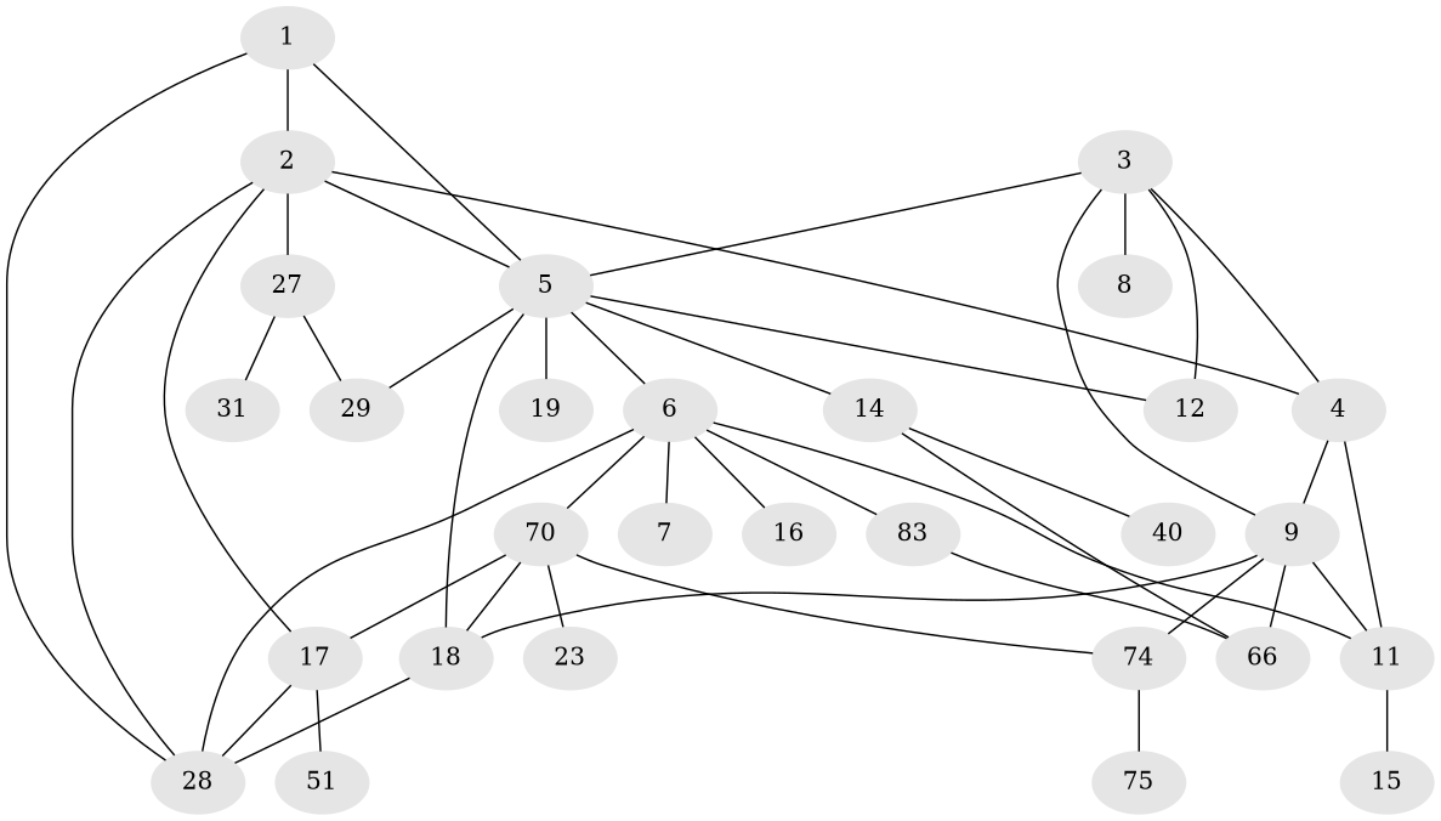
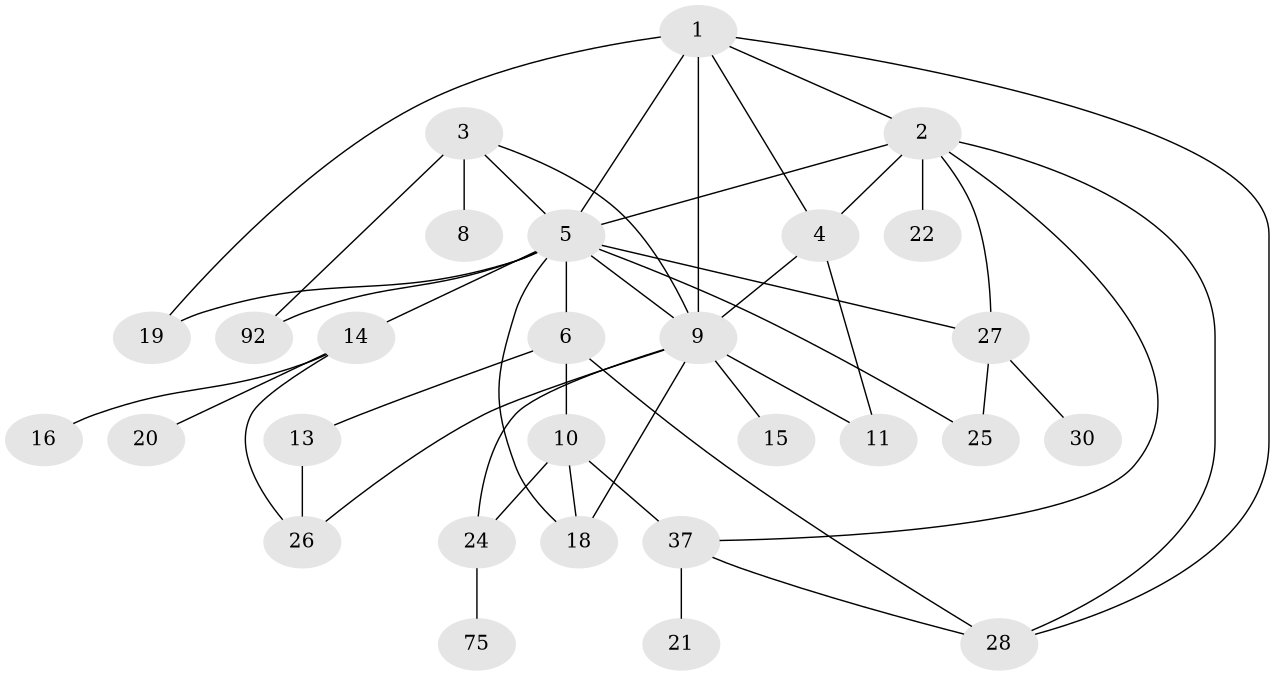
  graph {
    node [color=gray90 style=filled]
    edge [weight=1.0]
    1
    2
    4
    5
    9
    19
    28
-   17
+   17 [label=37]
+   22
    27
    11
-   12
+   12 [label=92]
    6
    14
    18
-   29
+   29 [label=25]
    15
-   24 [label=74]
-   26 [label=66]
+   24
+   26
    3
    8
-   21 [label=51]
-   30 [label=31]
-   7
-   10 [label=70]
-   13 [label=83]
+   21
+   30
+   10
+   13
    16
-   20 [label=40]
-   23
+   20
    n30 [label=75]
    1 -- 2
-   3 -- 4
+   1 -- 4
    1 -- 5
+   1 -- 9 [weight=12.0]
+   1 -- 19
    1 -- 28
    2 -- 4
    2 -- 5
    2 -- 28
    2 -- 17
+   2 -- 22 [weight=2.0]
    2 -- 27
    4 -- 9
    4 -- 11 [weight=3.0]
+   5 -- 9
    5 -- 19
+   5 -- 27
    5 -- 12
    5 -- 6
    5 -- 14
    5 -- 18 [weight=2.0]
    5 -- 29
    9 -- 11
    9 -- 18
-   11 -- 15 [weight=2.0]
+   9 -- 15 [weight=2.0]
    9 -- 24 [weight=3.0]
    9 -- 26
    17 -- 28
    17 -- 21
    27 -- 29
    27 -- 30
    6 -- 28
-   6 -- 11
-   6 -- 7
    6 -- 10
    6 -- 13
-   6 -- 16
+   14 -- 16
    14 -- 26
    14 -- 20
-   18 -- 28
    24 -- n30
    3 -- 5 [weight=2.0]
    3 -- 9
    3 -- 12
    3 -- 8 [weight=4.0]
    10 -- 17
    10 -- 18
    10 -- 24
-   10 -- 23
    13 -- 26
  }
